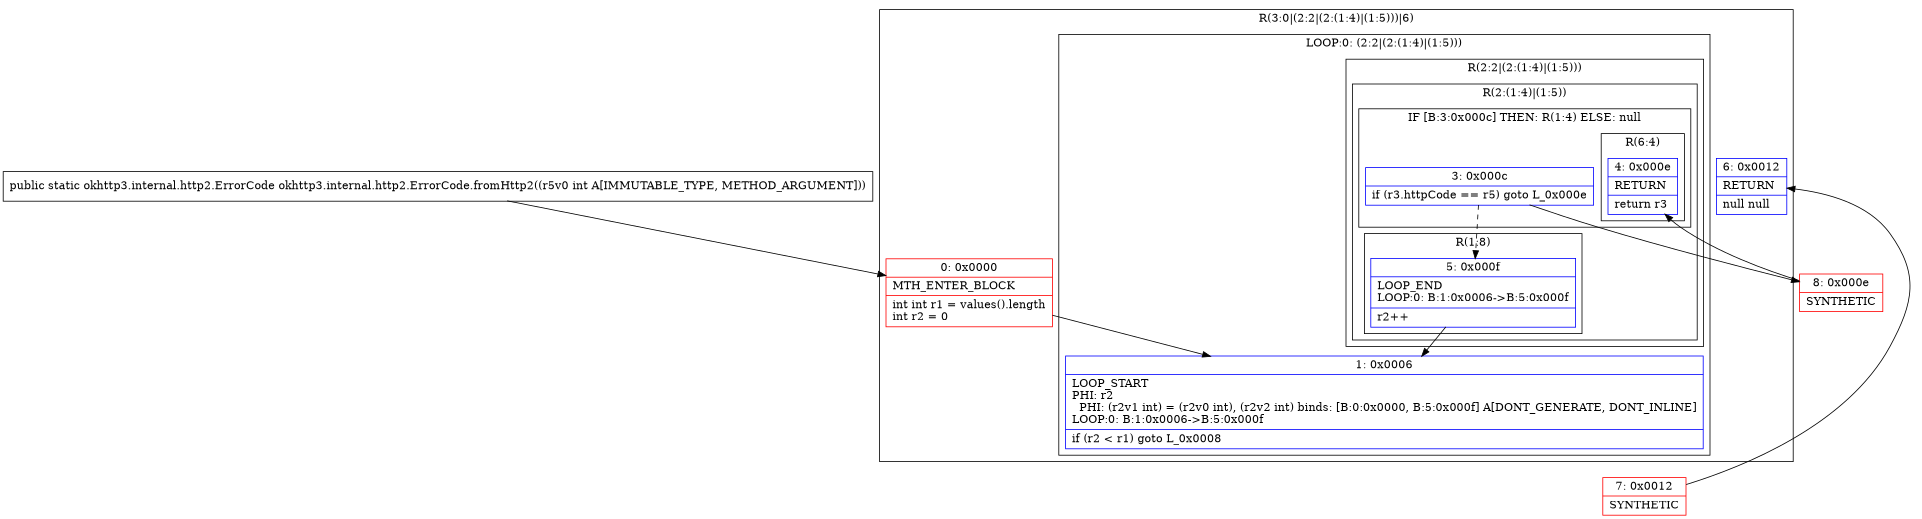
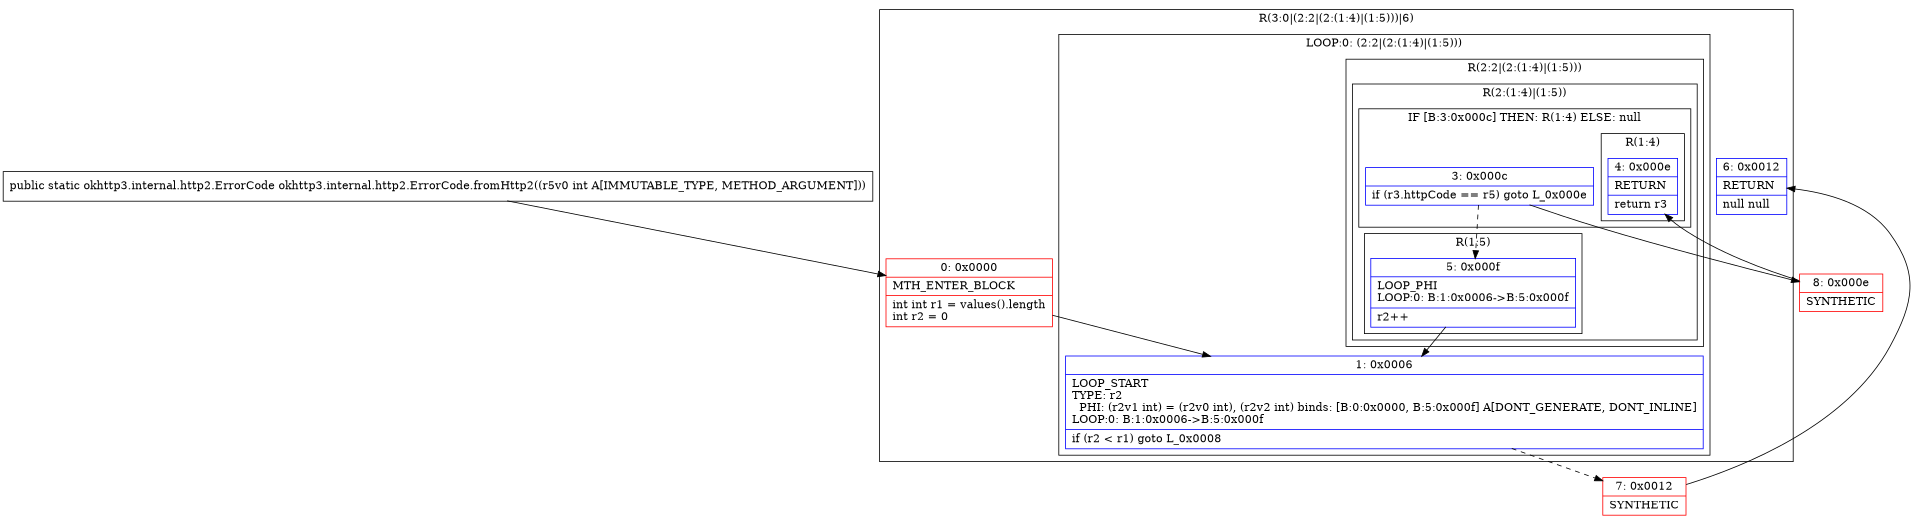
  digraph {
    node [color=blue shape=record]
    n1 [label="{4\:\ 0x000e|RETURN\l|return r3\l}"]
    n2 [label="{3\:\ 0x000c|if (r3.httpCode == r5) goto L_0x000e\l}"]
-   n3 [label="{5\:\ 0x000f|LOOP_END\lLOOP:0: B:1:0x0006\-\>B:5:0x000f\l|r2++\l}"]
-   n4 [label="{1\:\ 0x0006|LOOP_START\lPHI: r2 \l  PHI: (r2v1 int) = (r2v0 int), (r2v2 int) binds: [B:0:0x0000, B:5:0x000f] A[DONT_GENERATE, DONT_INLINE]\lLOOP:0: B:1:0x0006\-\>B:5:0x000f\l|if (r2 \< r1) goto L_0x0008\l}"]
+   n3 [label="{5\:\ 0x000f|LOOP_PHI\lLOOP:0: B:1:0x0006\-\>B:5:0x000f\l|r2++\l}"]
+   n4 [label="{1\:\ 0x0006|LOOP_START\lTYPE: r2 \l  PHI: (r2v1 int) = (r2v0 int), (r2v2 int) binds: [B:0:0x0000, B:5:0x000f] A[DONT_GENERATE, DONT_INLINE]\lLOOP:0: B:1:0x0006\-\>B:5:0x000f\l|if (r2 \< r1) goto L_0x0008\l}"]
    n5 [color=red label="{0\:\ 0x0000|MTH_ENTER_BLOCK\l|int int r1 = values().length\lint r2 = 0\l}"]
    n6 [label="{6\:\ 0x0012|RETURN\l|null null\l}"]
    n7 [color=red label="{8\:\ 0x000e|SYNTHETIC\l}"]
    n8 [color=red label="{7\:\ 0x0012|SYNTHETIC\l}"]
    n9 [label="{public static okhttp3.internal.http2.ErrorCode okhttp3.internal.http2.ErrorCode.fromHttp2((r5v0 int A[IMMUTABLE_TYPE, METHOD_ARGUMENT])) }" color=""]
    subgraph cluster_1 {
      label="R(3:0|(2:2|(2:(1:4)|(1:5)))|6)"
      n5
      n6
      subgraph cluster_2 {
        label="LOOP:0: (2:2|(2:(1:4)|(1:5)))"
        n4
        subgraph cluster_3 {
          label="R(2:2|(2:(1:4)|(1:5)))"
          subgraph cluster_4 {
            label="R(2:(1:4)|(1:5))"
            subgraph cluster_5 {
              label="IF [B:3:0x000c] THEN: R(1:4) ELSE: null"
              n2
              subgraph cluster_6 {
-               label="R(6:4)"
+               label="R(1:4)"
                n1
              }
            }
            subgraph cluster_7 {
-             label="R(1:8)"
+             label="R(1:5)"
              n3
            }
          }
        }
      }
    }
    n2 -> n3 [style=dashed]
    n2 -> n7
    n3 -> n4
+   n4 -> n8 [style=dashed]
    n5 -> n4
    n7 -> n1
    n8 -> n6
    n9 -> n5
  }
